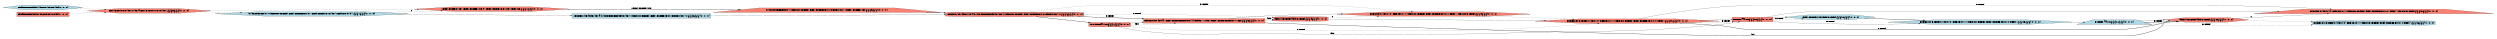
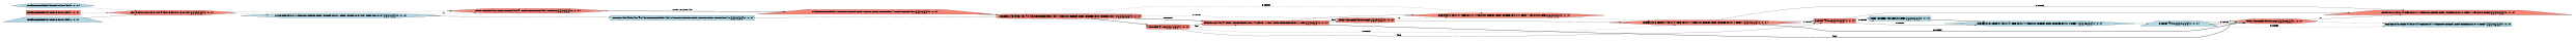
  digraph {
    fontname="DejaVu Sans"
    rankdir=LR
    node [fillcolor=salmon fontname="DejaVu Sans" shape=hexagon style=filled]
    edge [fontname="DejaVu Sans" style=solid]
    n1 [fillcolor=lightblue label="assertEquals(expected,builder.build().getExtension(UnittestProto.repeatedNestedMessageExtension,0).getBb())@@@16@@@['0', '0', '1']" shape=cylinder]
    n2 [label="assertEquals(expected,builder.build().getExtension(UnittestProto.repeatedNestedMessageExtension,0).getBb())@@@10@@@['1', '1', '1']"]
    n3 [label="expected += 100@@@11@@@['1', '1', '1']" shape=box]
    n4 [label="fieldBuilder.setField(field,expected)@@@15@@@['1', '0', '1']"]
    n5 [label="assertThat(builder.build().getExtension(UnittestProto.repeatedNestedMessageExtension,0).getBb()).isEqualTo(expected)@@@12@@@['0', '1', '0']" shape=trapezium]
-   n6 [fillcolor=lightblue label="nestedMessageBuilder.setBb(expected)@@@12@@@['0', '0', '1']"]
+   n6 [fillcolor=lightblue label="nestedMessageBuilder.setBb(expected)@@@12@@@['0', '0', '1']" shape=box]
    n7 [fillcolor=lightblue label="assertEquals(expected,builder.build().getExtension(UnittestProto.repeatedNestedMessageExtension,0).getBb())@@@13@@@['0', '0', '1']"]
    n8 [fillcolor=lightblue label="expected += 100@@@14@@@['0', '0', '1']" shape=trapezium]
    n9 [label="builder.addRepeatedField(UnittestProto.repeatedNestedMessageExtension.getDescriptor(),nestedMessageBuilder)@@@5@@@['0', '0', '1']" shape=trapezium]
    n10 [label="Message.Builder fieldBuilder = builder.getRepeatedFieldBuilder(UnittestProto.repeatedNestedMessageExtension.getDescriptor(),0)@@@6@@@['1', '1', '1']" shape=cylinder]
    n11 [label="int expected = 7432@@@7@@@['1', '1', '1']" shape=cylinder]
    n12 [label="FieldDescriptor field = NestedMessage.getDescriptor().findFieldByNumber(NestedMessage.BB_FIELD_NUMBER)@@@8@@@['1', '1', '1']" shape=box]
    n13 [label="fieldBuilder.setField(field,expected)@@@9@@@['1', '0', '1']" shape=cylinder]
    n14 [label="assertThat(builder.build().getExtension(UnittestProto.repeatedNestedMessageExtension,0).getBb()).isEqualTo(expected)@@@9@@@['0', '1', '0']"]
    n15 [fillcolor=lightblue label="testGetRepeatedFieldBuilderForExistingBuilder['0', '0', '1']"]
    n16 [label="TestAllExtensions.Builder builder = TestAllExtensions.newBuilder()@@@3@@@['1', '1', '1']"]
    n17 [fillcolor=lightblue label="builder.addExtension(UnittestProto.repeatedNestedMessageExtension,NestedMessage.newBuilder().setBb(123).build())@@@4@@@['1', '1', '0']"]
    n18 [label="NestedMessage.Builder nestedMessageBuilder = NestedMessage.newBuilder().setBb(123)@@@4@@@['0', '0', '1']"]
    n19 [label="testGetRepeatedFieldBuilderForExtensionField['1', '0', '0']" shape=box]
    n20 [fillcolor=lightblue label="Message.Builder fieldBuilder = builder.getRepeatedFieldBuilder(UnittestProto.repeatedNestedMessageExtension.getDescriptor(),0)@@@5@@@['1', '1', '0']" shape=box]
+   n21 [fillcolor=lightblue label="testGetRepeatedFieldBuilderForExtensionField['0', '1', '0']" shape=trapezium]
    n2 -> n3 [label=expected style=dashed]
    n2 -> n3
    n2 -> n4 [label=expected style=bold]
    n2 -> n5 [label=expected]
    n3 -> n5
    n3 -> n6
    n3 -> n6 [label=expected style=dashed]
    n3 -> n7 [label=expected]
    n4 -> n1 [style=dashed]
    n4 -> n5 [label=0]
    n6 -> n7 [style=bold]
    n7 -> n8
    n8 -> n1 [label=expected style=dashed]
    n8 -> n4 [label=expected style=bold]
    n8 -> n4
    n9 -> n10 [style=bold]
    n10 -> n11 [style=bold]
    n10 -> n12 [label=expected style=bold]
    n10 -> n13 [label=expected style=dashed]
    n10 -> n14 [label=expected style=dashed]
    n11 -> n2 [label=expected style=dashed]
    n11 -> n3 [label=field]
    n11 -> n12
    n11 -> n12 [label=field style=dashed]
    n12 -> n4 [label=field style=bold]
    n12 -> n13 [label=field]
    n12 -> n13 [style=dashed]
    n12 -> n14
    n13 -> n2
    n13 -> n14 [label=0 style=dashed]
    n14 -> n2 [style=dashed]
    n15 -> n16 [style=dashed]
    n16 -> n17 [style=dashed]
    n16 -> n18 [style=dashed]
    n17 -> n18 [label=0 style=dashed]
    n17 -> n20
    n18 -> n9 [label=nestedMessageBuilder]
    n18 -> n9
    n19 -> n16 [style=dashed]
    n20 -> n10
+   n21 -> n16
  }
